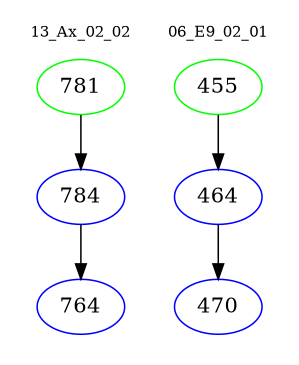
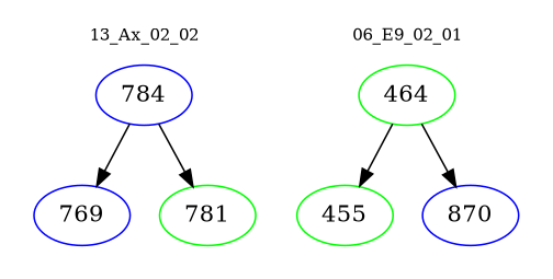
  digraph {
    node [color=blue]
    edge [color=black]
    n1 [label=784]
-   n2 [label=764]
+   n2 [label=769]
    n3 [color=green label=781]
-   n4 [label=464]
+   n4 [color=green label=464]
    n5 [color=green label=455]
-   n6 [label=470]
+   n6 [label=870]
    subgraph cluster_1 {
      color=white
      fontsize=10
      label="13_Ax_02_02"
      n1
      n2
      n3
    }
    subgraph cluster_2 {
      color=white
      fontsize=10
      label="06_E9_02_01"
      n4
      n5
      n6
    }
    n1 -> n2
-   n3 -> n1
-   n5 -> n4
+   n1 -> n3
+   n4 -> n5
    n4 -> n6
  }
